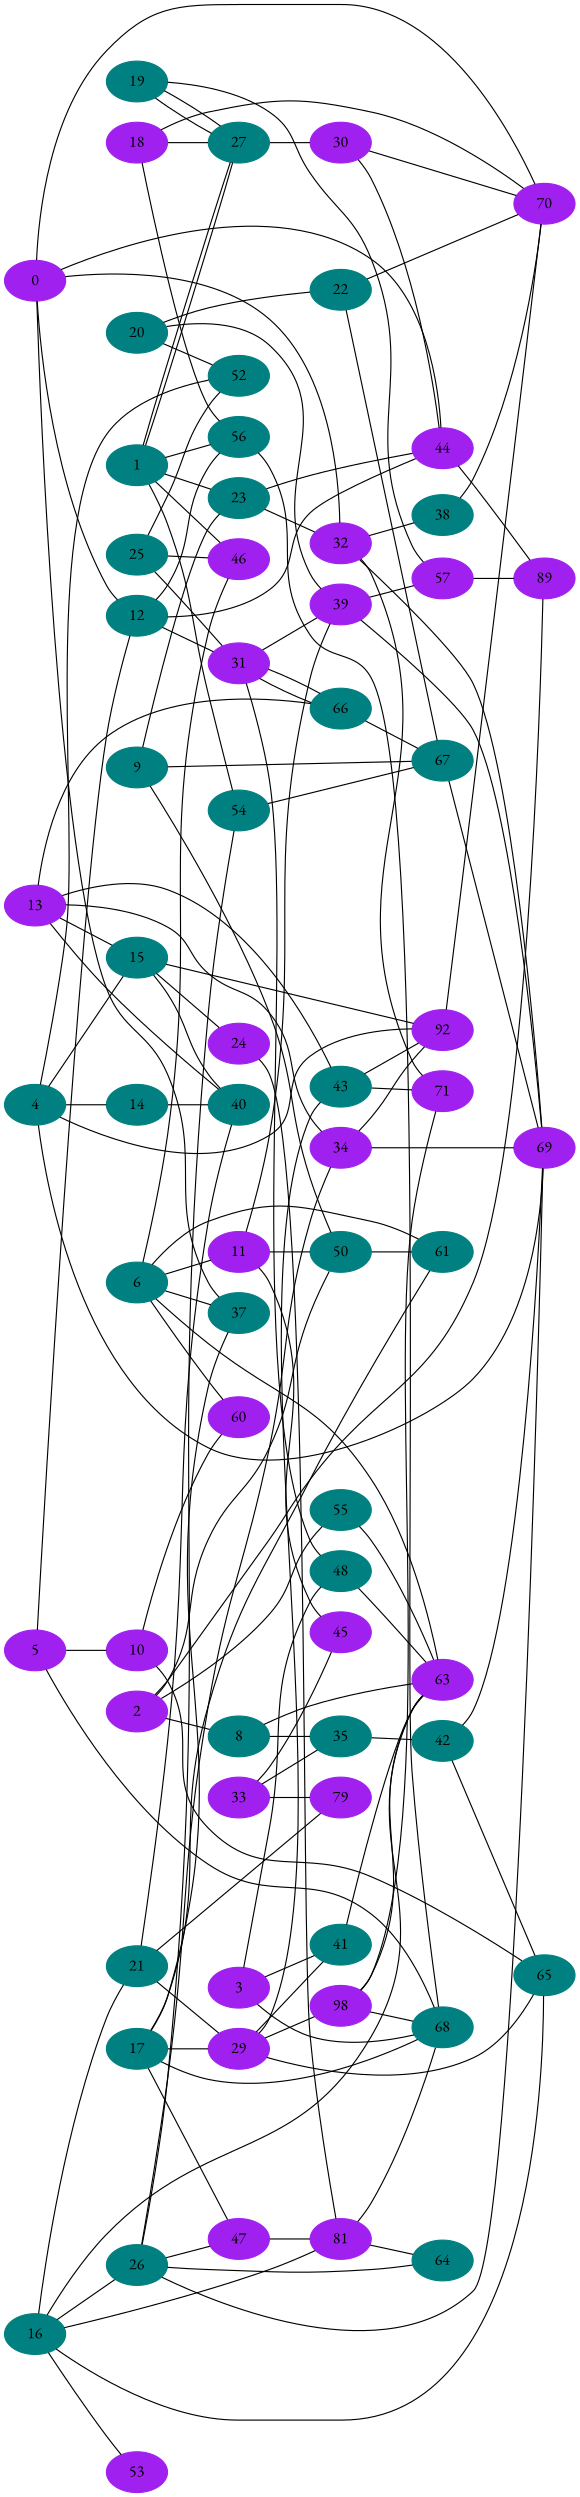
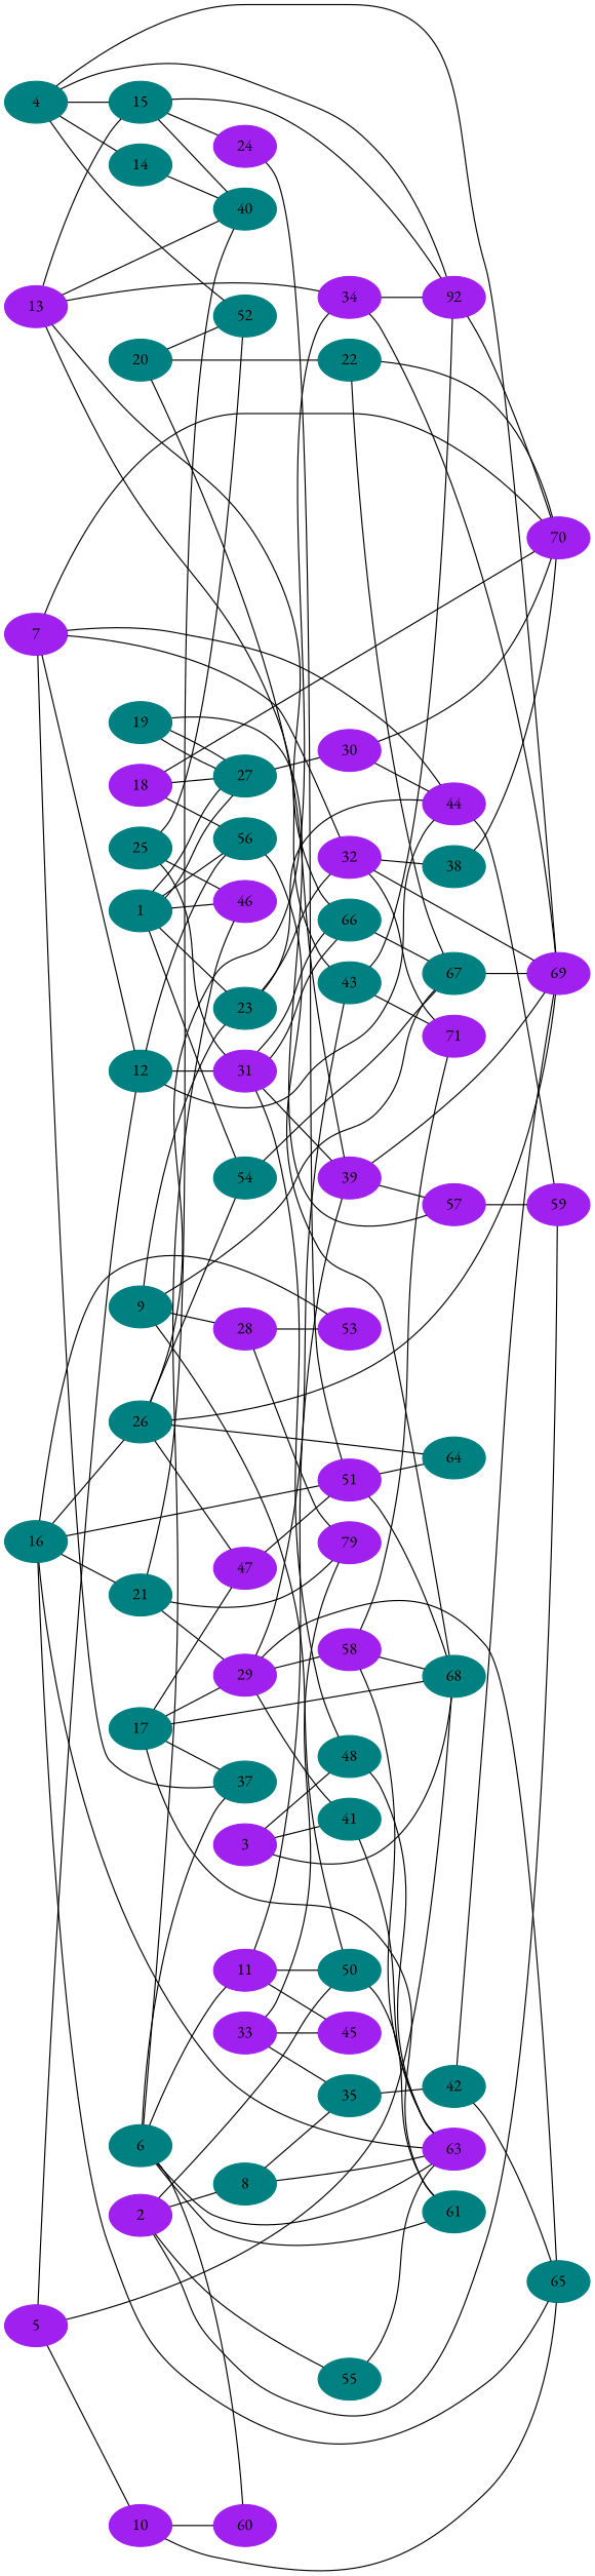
  graph {
    fontname="EB Garamond"
    rankdir=LR
    node [color=teal fontname="EB Garamond" style=filled]
    edge [fontname="EB Garamond"]
    1
    23
    27
    46 [color=purple]
    54
    56
    32 [color=purple]
    44 [color=purple]
    30 [color=purple]
    67
    68
    2 [color=purple]
    8
    50
    55
-   59 [color=purple label=89]
+   59 [color=purple]
    63 [color=purple]
    35
    61
    3 [color=purple]
    41
    48
    4
    14
    15
    52
    n27 [color=purple label=92]
    69 [color=purple]
    40
    24 [color=purple]
    70 [color=purple]
    5 [color=purple]
    10 [color=purple]
    12
    60 [color=purple]
    65
    31 [color=purple]
    45 [color=purple]
    6
    11 [color=purple]
    37
    39 [color=purple]
-   7 [color=purple label=0]
+   7 [color=purple]
    38
    71 [color=purple]
    42
    9
+   28 [color=purple]
    53 [color=purple]
    n50 [color=purple label=79]
    57 [color=purple]
    66
    13 [color=purple]
    34 [color=purple]
    43
-   51 [color=purple label=81]
+   51 [color=purple]
    16
    21
    26
    29 [color=purple]
    47 [color=purple]
    64
    17
-   58 [color=purple label=98]
+   58 [color=purple]
    18 [color=purple]
    19
    20
    22
    25
    33 [color=purple]
    1 -- 23
    1 -- 27
    1 -- 27
    1 -- 46
    1 -- 54
    1 -- 56
    23 -- 32
    23 -- 44
    27 -- 30
    54 -- 67
    56 -- 68
    32 -- 69
    32 -- 38
    32 -- 71
    44 -- 59
    30 -- 44
    30 -- 70
    67 -- 69
    2 -- 8
    2 -- 50
    2 -- 55
    2 -- 59
    8 -- 63
    8 -- 35
    50 -- 61
    55 -- 63
    35 -- 42
    3 -- 68
    3 -- 41
    3 -- 48
    41 -- 63
    48 -- 63
    4 -- 14
    4 -- 15
    4 -- 52
    4 -- n27
    4 -- 69
    14 -- 40
    15 -- n27
    15 -- 40
    15 -- 24
    n27 -- 70
    24 -- 51
    5 -- 68
    5 -- 10
    5 -- 12
    10 -- 60
    10 -- 65
    12 -- 56
    12 -- 44
    12 -- 31
    31 -- 48
    31 -- 39
    31 -- 66
    31 -- 66
    6 -- 46
    6 -- 63
    6 -- 61
    6 -- 60
    6 -- 11
    6 -- 37
    11 -- 50
    11 -- 45
    11 -- 39
    39 -- 69
    39 -- 57
    7 -- 32
    7 -- 44
    7 -- 70
    7 -- 12
    7 -- 37
    38 -- 70
    42 -- 69
    42 -- 65
    9 -- 23
    9 -- 67
    9 -- 50
+   9 -- 28
+   28 -- 53
+   28 -- n50
    57 -- 59
    66 -- 67
    13 -- 15
    13 -- 40
    13 -- 66
    13 -- 34
    13 -- 43
    34 -- n27
    34 -- 69
    43 -- n27
    43 -- 71
    51 -- 68
    51 -- 64
    16 -- 63
    16 -- 65
    16 -- 53
    16 -- 51
    16 -- 21
    16 -- 26
    21 -- 40
    21 -- n50
    21 -- 29
    26 -- 54
    26 -- 69
    26 -- 34
    26 -- 47
    26 -- 64
    29 -- 41
    29 -- 65
    29 -- 43
    29 -- 58
    47 -- 51
    17 -- 68
    17 -- 61
    17 -- 37
    17 -- 29
    17 -- 47
    58 -- 68
    58 -- 63
    58 -- 71
    18 -- 27
    18 -- 56
    18 -- 70
    19 -- 27
    19 -- 27
    19 -- 57
    20 -- 52
    20 -- 39
    20 -- 22
    22 -- 67
    22 -- 70
    25 -- 46
    25 -- 52
    25 -- 31
    33 -- 35
    33 -- 45
    33 -- n50
  }
